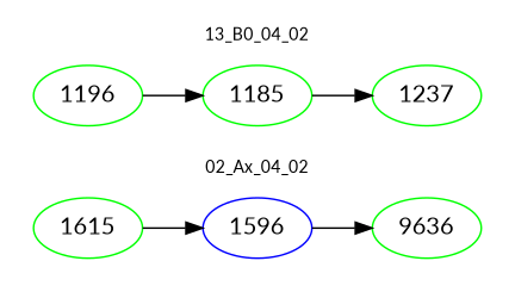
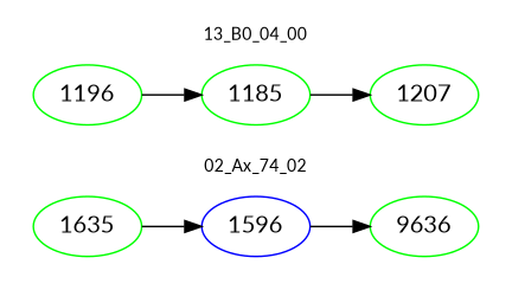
  digraph {
    fontname=Lato
    rankdir=LR
    node [color=green fontname=Lato]
    edge [color=black fontname=Lato]
-   n1 [label=1615]
+   n1 [label=1635]
    n2 [color=blue label=1596]
    n3 [label=9636]
    n4 [label=1196]
    n5 [label=1185]
-   n6 [label=1237]
+   n6 [label=1207]
    subgraph cluster_1 {
      color=white
      fontsize=10
-     label="02_Ax_04_02"
+     label="02_Ax_74_02"
      n1
      n2
      n3
    }
    subgraph cluster_2 {
      color=white
      fontsize=10
-     label="13_B0_04_02"
+     label="13_B0_04_00"
      n4
      n5
      n6
    }
    n1 -> n2
    n2 -> n3
    n4 -> n5
    n5 -> n6
  }
